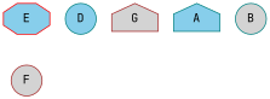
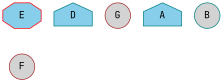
  graph {
    fontname="JetBrains Mono"
    mindist=.1
    node [color=teal fillcolor=skyblue fontname="JetBrains Mono" margin=0 shape=circle style=filled]
    edge [fontname="JetBrains Mono" style=invis]
    E [color=red shape=octagon]
    F [color=brown fillcolor=lightgrey]
-   D
-   G [color=brown fillcolor=lightgrey shape=house]
+   D [shape=house]
+   G [color=brown fillcolor=lightgrey]
    A [shape=house]
    B [fillcolor=lightgrey]
    subgraph sub_1 {
      E
      F
    }
    E -- F
    F -- F
  }
